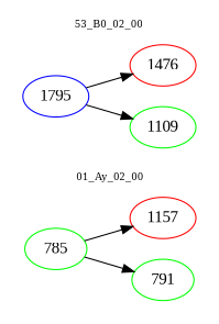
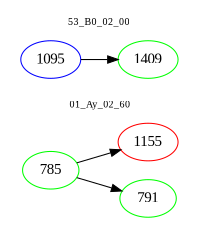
  digraph {
    fontname="Liberation Serif"
    rankdir=LR
    node [color=green fontname="Liberation Serif"]
    edge [color=black fontname="Liberation Serif"]
    n1 [label=785]
    n2 [label=791]
-   n3 [color=red label=1157]
-   n4 [color=blue label=1795]
-   n5 [label=1109]
-   n6 [color=red label=1476]
+   n3 [color=red label=1155]
+   n4 [color=blue label=1095]
+   n5 [label=1409]
    subgraph cluster_1 {
      color=white
      fontsize=10
-     label="01_Ay_02_00"
+     label="01_Ay_02_60"
      n1
      n2
      n3
    }
    subgraph cluster_2 {
      color=white
      fontsize=10
      label="53_B0_02_00"
      n4
      n5
-     n6
    }
    n1 -> n2
    n1 -> n3
    n4 -> n5
-   n4 -> n6
  }
